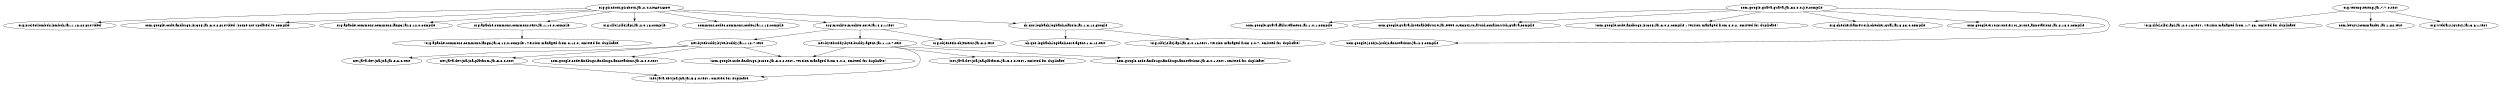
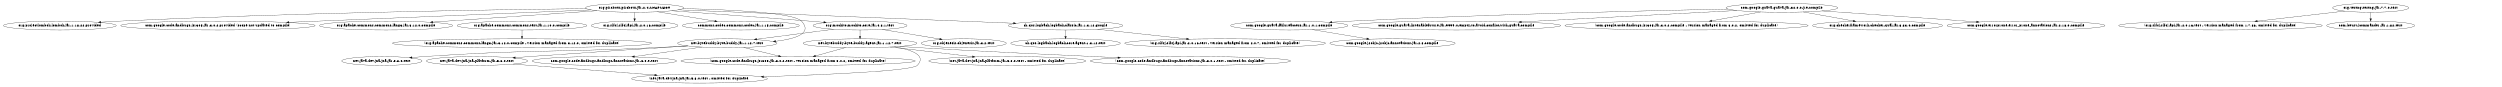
  digraph {
    "org.pircbotx:pircbotx:jar:2.4-SNAPSHOT"
    "org.projectlombok:lombok:jar:1.18.22:provided"
    "com.google.code.findbugs:jsr305:jar:3.0.2:provided (scope not updated to compile)"
    "org.apache.commons:commons-lang3:jar:3.12.0:compile"
    "org.apache.commons:commons-text:jar:1.10.0:compile"
    "org.slf4j:slf4j-api:jar:2.0.16:compile"
    "commons-codec:commons-codec:jar:1.15:compile"
    "org.mockito:mockito-core:jar:4.3.1:test"
    n9 [label="ch.qos.logback:logback-classic:jar:1.3.12:google"]
    "(org.apache.commons:commons-lang3:jar:3.12.0:compile - version managed from 3.12.0; omitted for duplicate)"
    "com.google.guava:guava:jar:32.0.0-jre:compile"
    "com.google.guava:failureaccess:jar:1.0.1:compile"
    "com.google.guava:listenablefuture:jar:9999.0-empty-to-avoid-conflict-with-guava:compile"
    "(com.google.code.findbugs:jsr305:jar:3.0.2:compile - version managed from 3.0.2; omitted for duplicate)"
    "org.checkerframework:checker-qual:jar:3.33.0:compile"
    "com.google.errorprone:error_prone_annotations:jar:2.18.0:compile"
    "com.google.j2objc:j2objc-annotations:jar:2.8:compile"
    "org.testng:testng:jar:7.7.0:test"
    "(org.slf4j:slf4j-api:jar:2.0.16:test - version managed from 1.7.36; omitted for duplicate)"
    "com.beust:jcommander:jar:1.82:test"
-   "org.webjars:jquery:jar:3.6.1:test"
    "net.bytebuddy:byte-buddy:jar:1.12.7:test"
    "net.bytebuddy:byte-buddy-agent:jar:1.12.7:test"
    "org.objenesis:objenesis:jar:3.2:test"
    n25 [label="ch.qos.logback:logback-core:agent:1.3.12:test"]
    "(org.slf4j:slf4j-api:jar:2.0.16:test - version managed from 2.0.7; omitted for duplicate)"
    "net.java.dev.jna:jna:jar:5.8.0:test"
    "net.java.dev.jna:jna-platform:jar:5.8.0:test"
    n29 [label="com.google.code.findbugs:findbugs-annotations:jar:3.0.9:test"]
    "(com.google.code.findbugs:jsr305:jar:3.0.2:test - version managed from 3.0.2; omitted for duplicate)"
    "(net.java.dev.jna:jna:jar:5.8.0:test - omitted for duplicate)"
    "(net.java.dev.jna:jna-platform:jar:5.8.0:test - omitted for duplicate)"
    "(com.google.code.findbugs:findbugs-annotations:jar:3.0.1:test - omitted for duplicate)"
    "org.pircbotx:pircbotx:jar:2.4-SNAPSHOT" -> "org.projectlombok:lombok:jar:1.18.22:provided"
    "org.pircbotx:pircbotx:jar:2.4-SNAPSHOT" -> "com.google.code.findbugs:jsr305:jar:3.0.2:provided (scope not updated to compile)"
    "org.pircbotx:pircbotx:jar:2.4-SNAPSHOT" -> "org.apache.commons:commons-lang3:jar:3.12.0:compile"
-   "org.pircbotx:pircbotx:jar:2.4-SNAPSHOT" -> "org.apache.commons:commons-text:jar:1.10.0:compile"
+   "org.pircbotx:pircbotx:jar:2.4-SNAPSHOT" -> "net.bytebuddy:byte-buddy:jar:1.12.7:test"
    "org.pircbotx:pircbotx:jar:2.4-SNAPSHOT" -> "org.slf4j:slf4j-api:jar:2.0.16:compile"
    "org.pircbotx:pircbotx:jar:2.4-SNAPSHOT" -> "commons-codec:commons-codec:jar:1.15:compile"
    "org.pircbotx:pircbotx:jar:2.4-SNAPSHOT" -> "org.mockito:mockito-core:jar:4.3.1:test"
    "org.pircbotx:pircbotx:jar:2.4-SNAPSHOT" -> n9
    "org.apache.commons:commons-text:jar:1.10.0:compile" -> "(org.apache.commons:commons-lang3:jar:3.12.0:compile - version managed from 3.12.0; omitted for duplicate)"
    "org.mockito:mockito-core:jar:4.3.1:test" -> "net.bytebuddy:byte-buddy:jar:1.12.7:test"
    "org.mockito:mockito-core:jar:4.3.1:test" -> "net.bytebuddy:byte-buddy-agent:jar:1.12.7:test"
    "org.mockito:mockito-core:jar:4.3.1:test" -> "org.objenesis:objenesis:jar:3.2:test"
    n9 -> n25
    n9 -> "(org.slf4j:slf4j-api:jar:2.0.16:test - version managed from 2.0.7; omitted for duplicate)"
    "com.google.guava:guava:jar:32.0.0-jre:compile" -> "com.google.guava:failureaccess:jar:1.0.1:compile"
    "com.google.guava:guava:jar:32.0.0-jre:compile" -> "com.google.guava:listenablefuture:jar:9999.0-empty-to-avoid-conflict-with-guava:compile"
    "com.google.guava:guava:jar:32.0.0-jre:compile" -> "(com.google.code.findbugs:jsr305:jar:3.0.2:compile - version managed from 3.0.2; omitted for duplicate)"
    "com.google.guava:guava:jar:32.0.0-jre:compile" -> "org.checkerframework:checker-qual:jar:3.33.0:compile"
    "com.google.guava:guava:jar:32.0.0-jre:compile" -> "com.google.errorprone:error_prone_annotations:jar:2.18.0:compile"
-   "com.google.guava:guava:jar:32.0.0-jre:compile" -> "com.google.j2objc:j2objc-annotations:jar:2.8:compile"
+   "com.google.guava:failureaccess:jar:1.0.1:compile" -> "com.google.j2objc:j2objc-annotations:jar:2.8:compile"
    "org.testng:testng:jar:7.7.0:test" -> "(org.slf4j:slf4j-api:jar:2.0.16:test - version managed from 1.7.36; omitted for duplicate)"
    "org.testng:testng:jar:7.7.0:test" -> "com.beust:jcommander:jar:1.82:test"
-   "org.testng:testng:jar:7.7.0:test" -> "org.webjars:jquery:jar:3.6.1:test"
    "net.bytebuddy:byte-buddy:jar:1.12.7:test" -> "net.java.dev.jna:jna:jar:5.8.0:test"
    "net.bytebuddy:byte-buddy:jar:1.12.7:test" -> "net.java.dev.jna:jna-platform:jar:5.8.0:test"
    "net.bytebuddy:byte-buddy:jar:1.12.7:test" -> n29
    "net.bytebuddy:byte-buddy:jar:1.12.7:test" -> "(com.google.code.findbugs:jsr305:jar:3.0.2:test - version managed from 3.0.2; omitted for duplicate)"
    "net.bytebuddy:byte-buddy-agent:jar:1.12.7:test" -> "(com.google.code.findbugs:jsr305:jar:3.0.2:test - version managed from 3.0.2; omitted for duplicate)"
    "net.bytebuddy:byte-buddy-agent:jar:1.12.7:test" -> "(net.java.dev.jna:jna:jar:5.8.0:test - omitted for duplicate)"
    "net.bytebuddy:byte-buddy-agent:jar:1.12.7:test" -> "(net.java.dev.jna:jna-platform:jar:5.8.0:test - omitted for duplicate)"
    "net.bytebuddy:byte-buddy-agent:jar:1.12.7:test" -> "(com.google.code.findbugs:findbugs-annotations:jar:3.0.1:test - omitted for duplicate)"
    "net.java.dev.jna:jna-platform:jar:5.8.0:test" -> "(net.java.dev.jna:jna:jar:5.8.0:test - omitted for duplicate)"
  }
